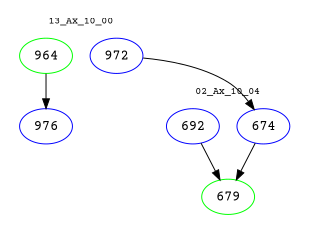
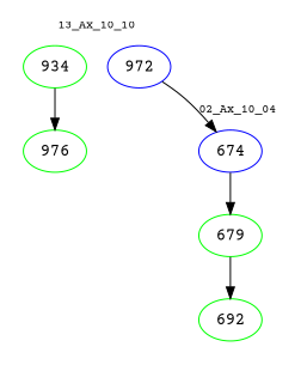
  digraph {
    fontname="Courier Prime"
    node [color=blue fontname="Courier Prime"]
    edge [color=black fontname="Courier Prime"]
    n1 [label=674]
    n2 [color=green label=679]
-   n3 [label=692]
+   n3 [color=green label=692]
    n4 [label=972]
-   n5 [color=green label=964]
-   n6 [label=976]
+   n5 [color=green label=934]
+   n6 [color=green label=976]
    subgraph cluster_1 {
      color=white
      fontsize=10
      label="02_Ax_10_04"
      n1
      n2
      n3
    }
    subgraph cluster_2 {
      color=white
      fontsize=10
-     label="13_Ax_10_00"
+     label="13_Ax_10_10"
      n4
      n5
      n6
    }
    n1 -> n2
-   n3 -> n2
+   n2 -> n3
    n4 -> n1
    n5 -> n6
  }
